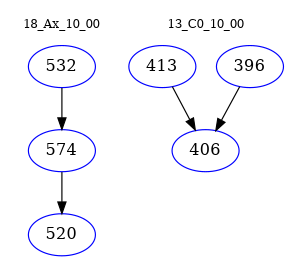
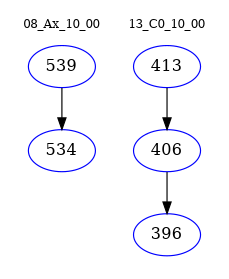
  digraph {
    node [color=blue]
    edge [color=black]
-   n1 [label=574]
-   n2 [label=520]
-   n3 [label=532]
+   n1 [label=534]
+   n3 [label=539]
    n4 [label=406]
    n5 [label=396]
    n6 [label=413]
    subgraph cluster_1 {
      color=white
      fontsize=10
-     label="18_Ax_10_00"
+     label="08_Ax_10_00"
      n1
-     n2
      n3
    }
    subgraph cluster_2 {
      color=white
      fontsize=10
      label="13_C0_10_00"
      n4
      n5
      n6
    }
-   n1 -> n2
    n3 -> n1
-   n5 -> n4
+   n4 -> n5
    n6 -> n4
  }
